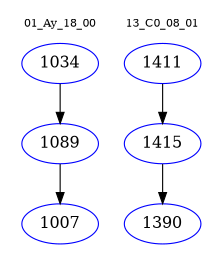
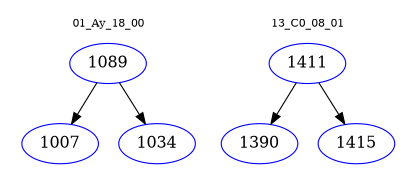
  digraph {
    node [color=blue]
    edge [color=black]
    n1 [label=1089]
    n2 [label=1007]
    n3 [label=1034]
    n4 [label=1411]
    n5 [label=1390]
    n6 [label=1415]
    subgraph cluster_1 {
      color=white
      fontsize=10
      label="01_Ay_18_00"
      n1
      n2
      n3
    }
    subgraph cluster_2 {
      color=white
      fontsize=10
      label="13_C0_08_01"
      n4
      n5
      n6
    }
    n1 -> n2
-   n3 -> n1
-   n6 -> n5
+   n1 -> n3
+   n4 -> n5
    n4 -> n6
  }
